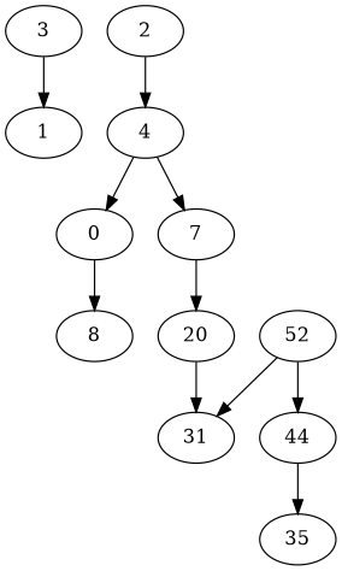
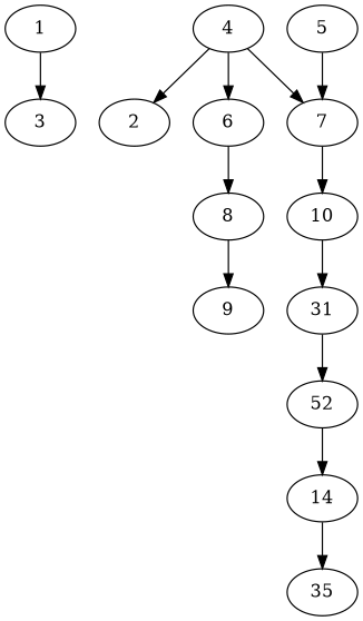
  digraph {
    node [alpha=0.18]
    1 [expect_size=47853568]
    3 [alpha=0.05 expect_size=44710912]
    2 [alpha=0.02 expect_size=35768320]
    4 [alpha=0.02 expect_size=14803968]
-   6 [alpha=0.16 expect_size=32795648 label=0]
+   6 [alpha=0.16 expect_size=32795648]
    7 [expect_size=51318784]
+   5 [alpha=0.10 expect_size=47466496]
    8 [alpha=0.17 expect_size=30924800]
-   10 [alpha=0.03 expect_size=30502912 label=20]
+   10 [alpha=0.03 expect_size=30502912]
+   9 [alpha=0.04 expect_size=15405056]
    n11 [expect_size=48747520 label=31]
    n12 [alpha=0.09 expect_size=44428288 label=52]
-   14 [alpha=0.02 expect_size=12837888 label=44]
+   14 [alpha=0.02 expect_size=12837888]
    n14 [alpha=0.16 expect_size=17116160 label=35]
-   3 -> 1
-   2 -> 4
+   1 -> 3
+   4 -> 2
    4 -> 6
    4 -> 7
    6 -> 8
    7 -> 10
+   5 -> 7
+   8 -> 9
    10 -> n11
-   n12 -> n11
+   n11 -> n12
    n12 -> 14
    14 -> n14
  }
